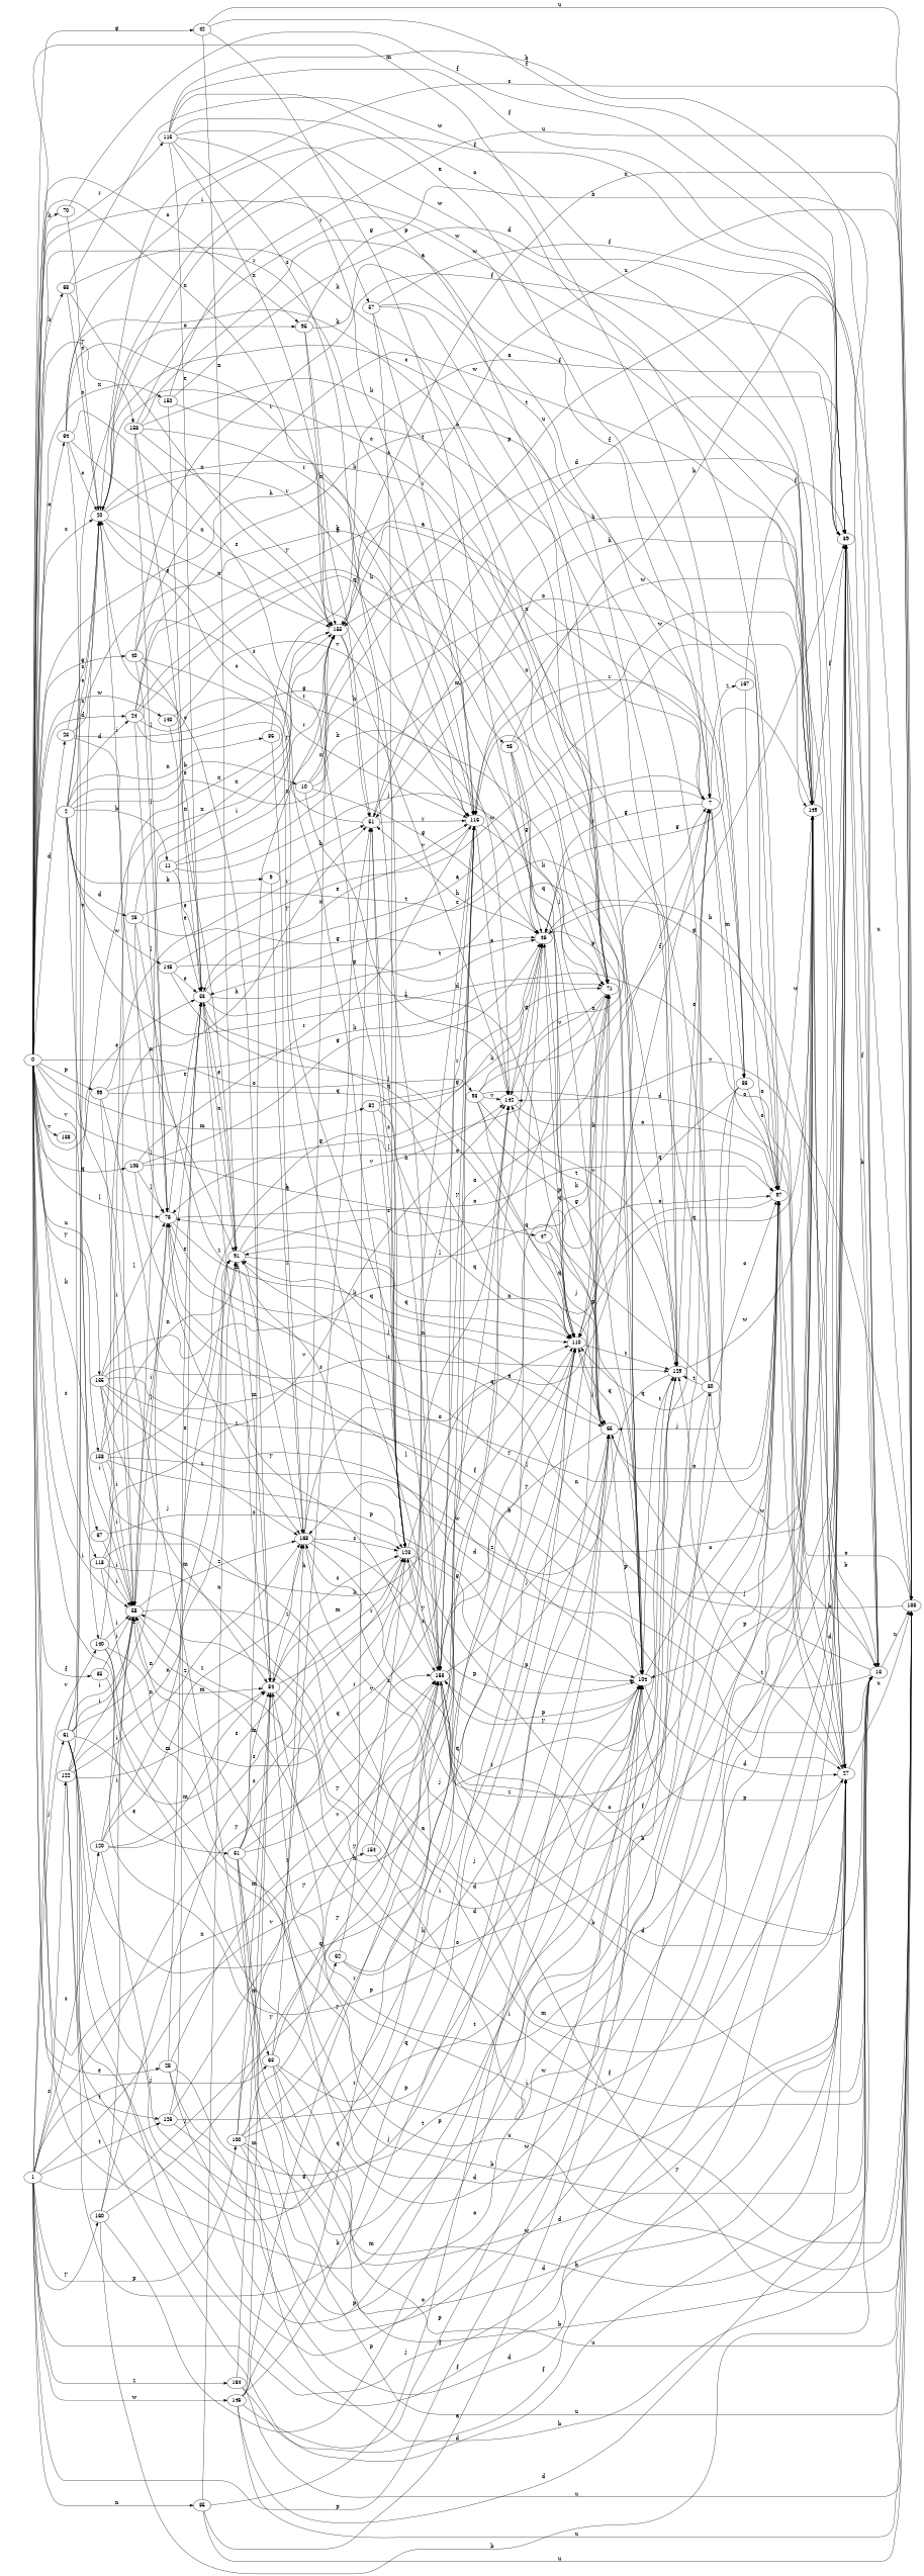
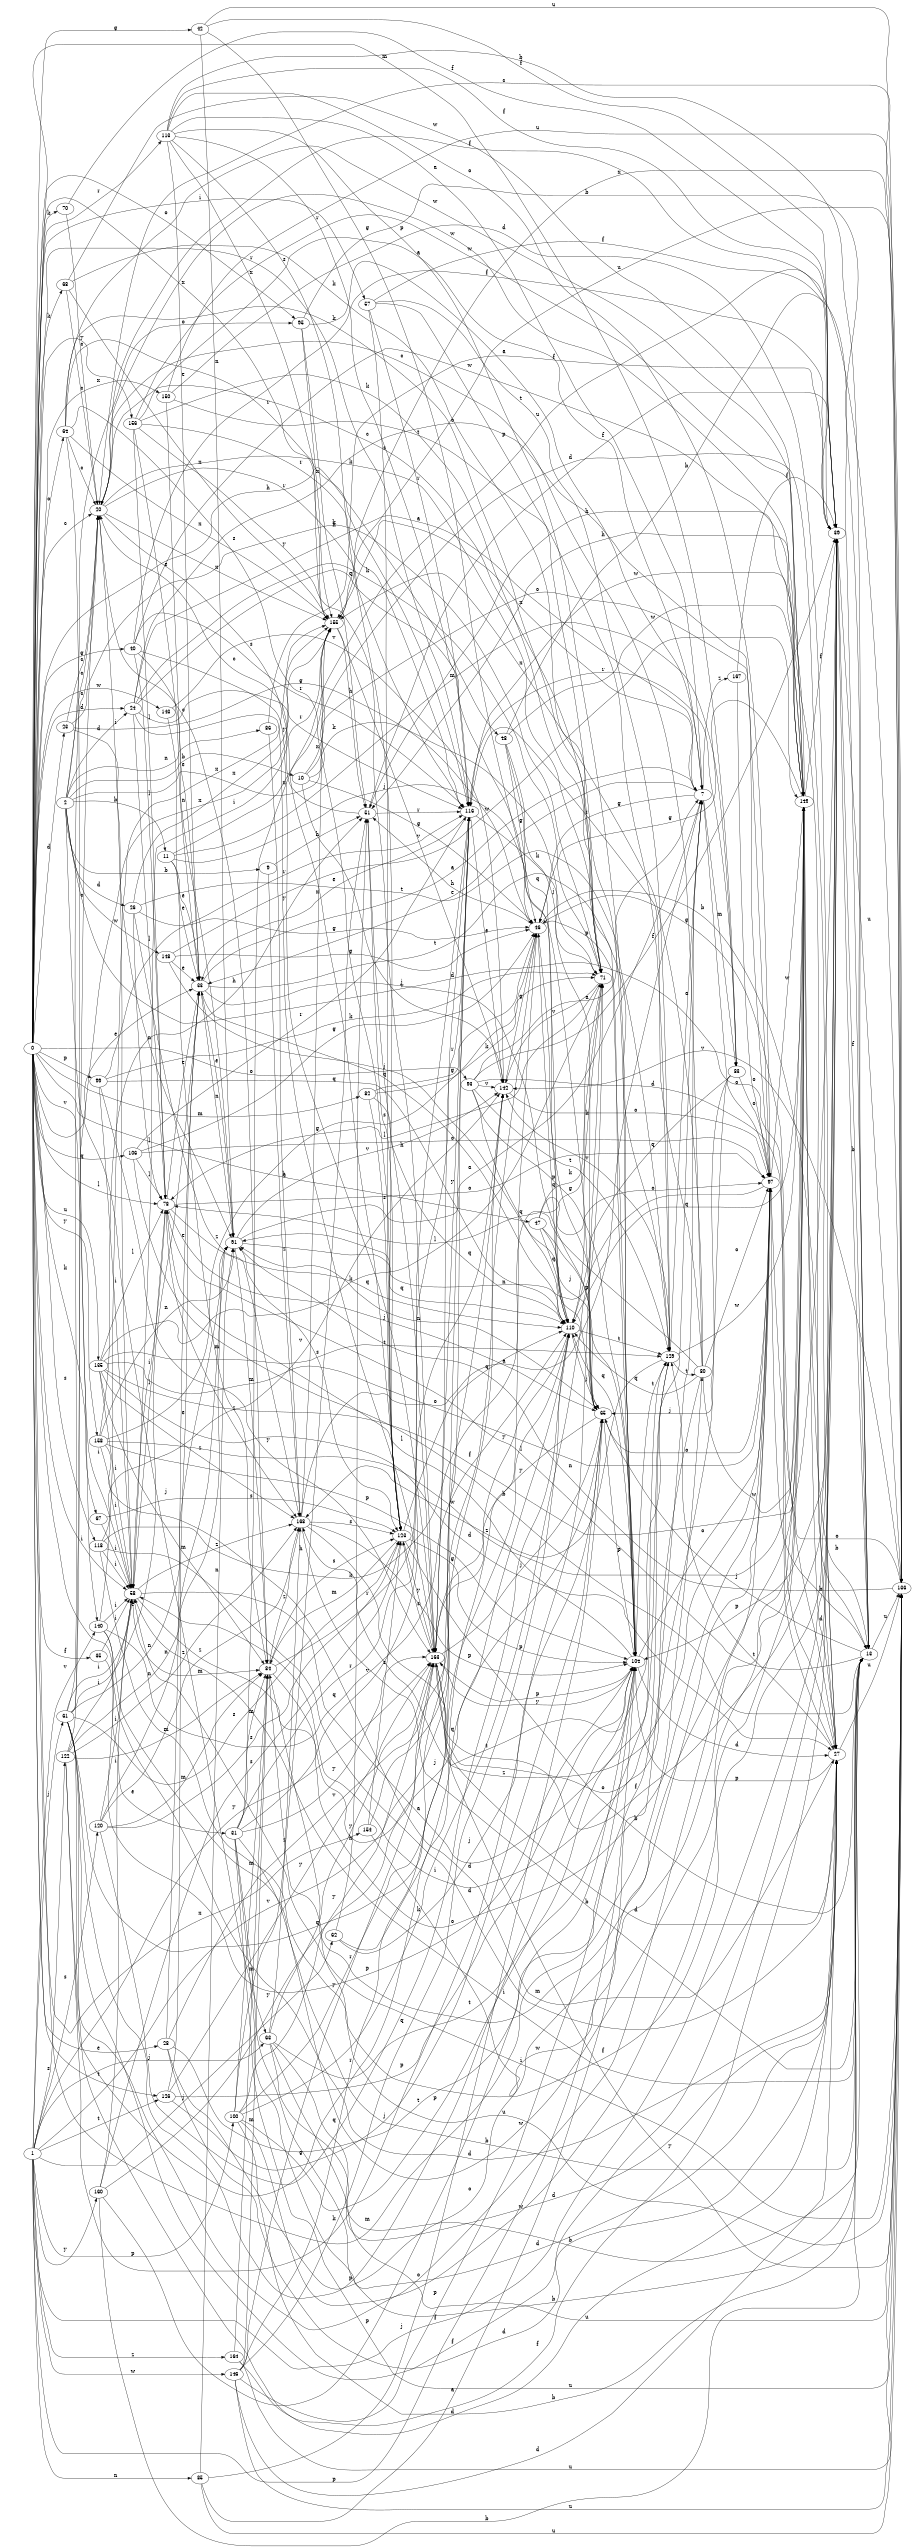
  strict digraph {
    rankdir=LR
    0
    20
    23
    24
    28
    31
    33
    35
    40
    42
    47
    48
    57
    58
    67
    68
    70
    78
    80
    82
    83
    93
    n23 [label=64]
    95
    99
    106
    113
    116
    118
    126
    135
-   138
    140
    143
    150
    154
    155
    156
    158
    39
    71
    123
    149
    46
    91
    163
    7
    97
    110
    142
    27
    129
    84
    136
    13
    65
    104
    168
    51
    1
    61
    62
    63
    85
    100
    120
    122
    146
    160
    164
    2
    9
    10
    11
    26
    86
    148
    167
    0 -> 20 [label=c]
    0 -> 23 [label=d]
    0 -> 24 [label=d]
    0 -> 28 [label=e]
    0 -> 31 [label=e]
    0 -> 33 [label=e]
    0 -> 35 [label=f]
    0 -> 40 [label=g]
    0 -> 42 [label=g]
    0 -> 47 [label=h]
    0 -> 48 [label=h]
    0 -> 57 [label=i]
    0 -> 58 [label=i]
    0 -> 67 [label=k]
    0 -> 68 [label=k]
    0 -> 70 [label=k]
    0 -> 78 [label=l]
    0 -> 80 [label=m]
    0 -> 82 [label=m]
    0 -> 83 [label=m]
    0 -> 93 [label=o]
    0 -> n23 [label=o]
    0 -> 95 [label=o]
    0 -> 99 [label=p]
    0 -> 106 [label=q]
    0 -> 113 [label=r]
    0 -> 116 [label=r]
    0 -> 118 [label=s]
    0 -> 126 [label=t]
    0 -> 135 [label=u]
-   0 -> 138 [label=v]
    0 -> 140 [label=v]
    0 -> 143 [label=w]
    0 -> 150 [label=x]
    0 -> 154 [label=x]
    0 -> 155 [label=x]
    0 -> 156 [label=y]
    0 -> 158 [label=y]
    20 -> 58 [label=i]
    20 -> 116 [label=r]
    20 -> 155 [label=x]
    20 -> 39 [label=f]
    20 -> 71 [label=k]
    20 -> 123 [label=s]
    20 -> 149 [label=w]
    23 -> 20 [label=c]
    23 -> 71 [label=k]
    23 -> 46 [label=g]
    23 -> 91 [label=n]
    24 -> 78 [label=l]
    24 -> 116 [label=r]
    24 -> 71 [label=k]
    24 -> 163 [label=y]
    24 -> 7 [label=a]
    24 -> 97 [label=o]
    24 -> 110 [label=q]
    28 -> 33 [label=e]
    28 -> 97 [label=o]
    28 -> 142 [label=v]
    28 -> 27 [label=d]
    28 -> 129 [label=t]
    31 -> 116 [label=r]
    31 -> 155 [label=x]
    31 -> 149 [label=w]
    31 -> 163 [label=y]
    31 -> 142 [label=v]
    31 -> 27 [label=d]
    31 -> 84 [label=m]
    31 -> 136 [label=u]
    31 -> 13 [label=b]
    33 -> 91 [label=n]
    33 -> 7 [label=a]
    33 -> 110 [label=q]
    33 -> 129 [label=t]
    33 -> 65 [label=j]
    35 -> 58 [label=i]
    35 -> 104 [label=p]
    40 -> 78 [label=l]
    40 -> 116 [label=r]
    40 -> 39 [label=f]
    40 -> 149 [label=w]
    40 -> 91 [label=n]
    40 -> 163 [label=y]
    42 -> 39 [label=f]
    42 -> 46 [label=g]
    42 -> 91 [label=n]
    42 -> 136 [label=u]
    47 -> 71 [label=k]
    47 -> 97 [label=o]
    47 -> 110 [label=q]
    47 -> 65 [label=j]
    47 -> 104 [label=p]
    48 -> 149 [label=w]
    48 -> 46 [label=g]
    48 -> 110 [label=q]
    48 -> 13 [label=b]
    48 -> 65 [label=j]
    57 -> 116 [label=r]
    57 -> 39 [label=f]
    57 -> 123 [label=s]
    57 -> 129 [label=t]
    57 -> 104 [label=p]
    58 -> 78 [label=l]
    58 -> 7 [label=a]
    58 -> 97 [label=o]
    58 -> 84 [label=m]
    58 -> 168 [label=z]
    67 -> 58 [label=i]
    67 -> 123 [label=s]
    68 -> 20 [label=c]
    68 -> 155 [label=x]
    68 -> 71 [label=k]
    68 -> 149 [label=w]
    70 -> 20 [label=c]
    70 -> 39 [label=f]
    78 -> 33 [label=e]
    78 -> 58 [label=i]
    78 -> 97 [label=o]
    78 -> 110 [label=q]
    78 -> 65 [label=j]
    78 -> 168 [label=z]
    80 -> 20 [label=c]
    80 -> 78 [label=l]
    80 -> 116 [label=r]
    80 -> 155 [label=x]
    80 -> 149 [label=w]
    80 -> 97 [label=o]
    80 -> 110 [label=q]
-   80 -> 129 [label=t]
+   129 -> 80 [label=t]
    80 -> 168 [label=z]
    82 -> 71 [label=k]
    82 -> 123 [label=s]
    82 -> 46 [label=g]
    82 -> 110 [label=q]
    83 -> 58 [label=i]
    83 -> 116 [label=r]
    83 -> 97 [label=o]
    83 -> 110 [label=q]
    83 -> 65 [label=j]
    93 -> 39 [label=f]
    93 -> 7 [label=a]
    93 -> 110 [label=q]
    93 -> 142 [label=v]
    93 -> 27 [label=d]
    93 -> 129 [label=t]
    93 -> 104 [label=p]
    n23 -> 20 [label=c]
    n23 -> 58 [label=i]
    n23 -> 116 [label=r]
    n23 -> 155 [label=x]
    n23 -> 71 [label=k]
    n23 -> 123 [label=s]
    n23 -> 149 [label=w]
    95 -> 155 [label=x]
    95 -> 7 [label=a]
    95 -> 13 [label=b]
    95 -> 51 [label=h]
    99 -> 58 [label=i]
    99 -> 116 [label=r]
    99 -> 71 [label=k]
    99 -> 163 [label=y]
    99 -> 110 [label=q]
    106 -> 78 [label=l]
    106 -> 116 [label=r]
    106 -> 46 [label=g]
    106 -> 97 [label=o]
    106 -> 13 [label=b]
    113 -> 33 [label=e]
    113 -> 116 [label=r]
    113 -> 155 [label=x]
    113 -> 39 [label=f]
    113 -> 123 [label=s]
    113 -> 7 [label=a]
    113 -> 97 [label=o]
    113 -> 13 [label=b]
    113 -> 104 [label=p]
    116 -> 33 [label=e]
    116 -> 71 [label=k]
    116 -> 149 [label=w]
    116 -> 163 [label=y]
    116 -> 142 [label=e]
    118 -> 58 [label=i]
    118 -> 71 [label=k]
    118 -> 142 [label=v]
    118 -> 27 [label=d]
    118 -> 136 [label=u]
    126 -> 33 [label=e]
    126 -> 163 [label=y]
    126 -> 65 [label=j]
    126 -> 104 [label=p]
    135 -> 58 [label=i]
    135 -> 78 [label=l]
    135 -> 39 [label=f]
    135 -> 71 [label=k]
    135 -> 97 [label=o]
    135 -> 27 [label=d]
    135 -> 129 [label=t]
    135 -> 84 [label=m]
    135 -> 168 [label=z]
    140 -> 58 [label=i]
    140 -> 155 [label=x]
    140 -> 110 [label=q]
    140 -> 27 [label=d]
    140 -> 13 [label=b]
    143 -> 33 [label=e]
    143 -> 142 [label=v]
    150 -> 33 [label=e]
    150 -> 27 [label=d]
    150 -> 129 [label=t]
    150 -> 136 [label=u]
    154 -> 39 [label=f]
    154 -> 123 [label=s]
    154 -> 46 [label=g]
    155 -> 58 [label=i]
    155 -> 142 [label=v]
    155 -> 136 [label=u]
    155 -> 51 [label=h]
    156 -> 33 [label=e]
    156 -> 78 [label=l]
    156 -> 116 [label=r]
    156 -> 71 [label=k]
    156 -> 149 [label=w]
    156 -> 163 [label=y]
    156 -> 7 [label=a]
    158 -> 58 [label=i]
    158 -> 149 [label=w]
    158 -> 46 [label=g]
    158 -> 91 [label=n]
    158 -> 27 [label=d]
    158 -> 104 [label=p]
    158 -> 51 [label=h]
    39 -> 136 [label=u]
    39 -> 13 [label=b]
    39 -> 104 [label=p]
    71 -> 78 [label=l]
    71 -> 142 [label=v]
    123 -> 163 [label=y]
    123 -> 110 [label=q]
    123 -> 84 [label=m]
    123 -> 13 [label=b]
    123 -> 104 [label=p]
    149 -> 39 [label=f]
    149 -> 46 [label=g]
    149 -> 110 [label=q]
    149 -> 27 [label=d]
    149 -> 84 [label=m]
    149 -> 13 [label=b]
    149 -> 51 [label=h]
    46 -> 110 [label=q]
    46 -> 13 [label=b]
    46 -> 104 [label=p]
    46 -> 51 [label=h]
    91 -> 33 [label=e]
    91 -> 123 [label=s]
    91 -> 7 [label=a]
    91 -> 110 [label=q]
    91 -> 142 [label=v]
    91 -> 84 [label=m]
    163 -> 116 [label=r]
    163 -> 39 [label=f]
    163 -> 123 [label=s]
    163 -> 97 [label=o]
    163 -> 27 [label=d]
    163 -> 65 [label=j]
    163 -> 104 [label=p]
    163 -> 51 [label=h]
    7 -> 33 [label=e]
    7 -> 83 [label=m]
    7 -> 155 [label=x]
    7 -> 46 [label=g]
    7 -> 97 [label=o]
    7 -> 167 [label=z]
    97 -> 149 [label=w]
    97 -> 91 [label=n]
    97 -> 13 [label=b]
    110 -> 71 [label=k]
    110 -> 163 [label=y]
    110 -> 129 [label=t]
    110 -> 65 [label=j]
    142 -> 46 [label=g]
    142 -> 97 [label=o]
    27 -> 46 [label=g]
    27 -> 129 [label=t]
    27 -> 136 [label=u]
    27 -> 104 [label=p]
    27 -> 51 [label=h]
    129 -> 149 [label=w]
    129 -> 7 [label=a]
    129 -> 142 [label=v]
    129 -> 168 [label=z]
    84 -> 20 [label=c]
    84 -> 116 [label=r]
    84 -> 123 [label=s]
    84 -> 149 [label=w]
    84 -> 65 [label=j]
    84 -> 168 [label=z]
    136 -> 20 [label=c]
    136 -> 58 [label=i]
    136 -> 155 [label=x]
    136 -> 91 [label=n]
    136 -> 163 [label=y]
    136 -> 97 [label=o]
    136 -> 142 [label=v]
    13 -> 58 [label=i]
    13 -> 78 [label=l]
    13 -> 39 [label=f]
    13 -> 136 [label=u]
    13 -> 65 [label=j]
    65 -> 46 [label=g]
    65 -> 91 [label=n]
    65 -> 163 [label=y]
    65 -> 97 [label=o]
    65 -> 104 [label=p]
    104 -> 20 [label=c]
    104 -> 78 [label=l]
    104 -> 163 [label=y]
    104 -> 97 [label=o]
    104 -> 110 [label=q]
    104 -> 27 [label=d]
    104 -> 129 [label=t]
    168 -> 155 [label=x]
    168 -> 123 [label=s]
    168 -> 7 [label=a]
    168 -> 129 [label=t]
    168 -> 13 [label=b]
    168 -> 104 [label=p]
    51 -> 20 [label=c]
    51 -> 116 [label=r]
    51 -> 39 [label=f]
    51 -> 123 [label=s]
    1 -> 126 [label=t]
    1 -> 140 [label=v]
    1 -> 39 [label=f]
    1 -> 163 [label=y]
    1 -> 142 [label=v]
    1 -> 104 [label=p]
    1 -> 61 [label=j]
    1 -> 62 [label=j]
    1 -> 63 [label=j]
    1 -> 85 [label=n]
    1 -> 100 [label=p]
    1 -> 120 [label=s]
    1 -> 122 [label=s]
    1 -> 146 [label=w]
    1 -> 160 [label=y]
    1 -> 164 [label=z]
    61 -> 20 [label=c]
    61 -> 33 [label=e]
    61 -> 58 [label=i]
    61 -> 155 [label=x]
    61 -> 39 [label=f]
    61 -> 123 [label=s]
    61 -> 91 [label=n]
    61 -> 97 [label=o]
    61 -> 110 [label=q]
    61 -> 27 [label=d]
    61 -> 104 [label=p]
    62 -> 110 [label=q]
    62 -> 65 [label=j]
    62 -> 51 [label=h]
    63 -> 163 [label=y]
    63 -> 27 [label=d]
    63 -> 129 [label=t]
    63 -> 136 [label=u]
    63 -> 13 [label=b]
    63 -> 168 [label=z]
    85 -> 91 [label=n]
    85 -> 7 [label=a]
    85 -> 136 [label=u]
    85 -> 65 [label=j]
    100 -> 116 [label=r]
    100 -> 71 [label=k]
    100 -> 149 [label=w]
    100 -> 163 [label=y]
    100 -> 84 [label=m]
    100 -> 13 [label=b]
    100 -> 104 [label=p]
    100 -> 51 [label=h]
    120 -> 58 [label=i]
    120 -> 123 [label=s]
    120 -> 91 [label=n]
    120 -> 110 [label=q]
    120 -> 84 [label=m]
    120 -> 168 [label=z]
    122 -> 20 [label=c]
    122 -> 58 [label=i]
    122 -> 71 [label=k]
    122 -> 46 [label=g]
    122 -> 91 [label=n]
    122 -> 84 [label=m]
    122 -> 168 [label=z]
    146 -> 116 [label=r]
    146 -> 163 [label=y]
    146 -> 110 [label=q]
    146 -> 27 [label=d]
    146 -> 84 [label=m]
    146 -> 136 [label=u]
    146 -> 104 [label=p]
    160 -> 58 [label=i]
    160 -> 123 [label=s]
    160 -> 163 [label=y]
    160 -> 13 [label=b]
    160 -> 104 [label=p]
    164 -> 39 [label=f]
    164 -> 84 [label=m]
    164 -> 136 [label=u]
    2 -> 20 [label=c]
    2 -> 24 [label=d]
    2 -> 95 [label=o]
    2 -> 71 [label=k]
    2 -> 27 [label=d]
    2 -> 63 [label=j]
    2 -> 9 [label=b]
    2 -> 10 [label=b]
    2 -> 11 [label=b]
    2 -> 26 [label=d]
    2 -> 86 [label=n]
    2 -> 148 [label=w]
    9 -> 168 [label=z]
    9 -> 51 [label=h]
    10 -> 155 [label=x]
    10 -> 46 [label=g]
    10 -> 97 [label=o]
    10 -> 142 [label=v]
    10 -> 27 [label=d]
    11 -> 33 [label=e]
    11 -> 83 [label=m]
-   33 -> 84 [label=m]
+   11 -> 84 [label=m]
    11 -> 136 [label=u]
    11 -> 65 [label=j]
    26 -> 78 [label=l]
    26 -> 155 [label=x]
    26 -> 46 [label=g]
    26 -> 129 [label=t]
    26 -> 168 [label=z]
    86 -> 39 [label=f]
    86 -> 168 [label=z]
    148 -> 33 [label=e]
    148 -> 149 [label=w]
    148 -> 46 [label=g]
    148 -> 65 [label=j]
    167 -> 39 [label=f]
    167 -> 97 [label=o]
  }
